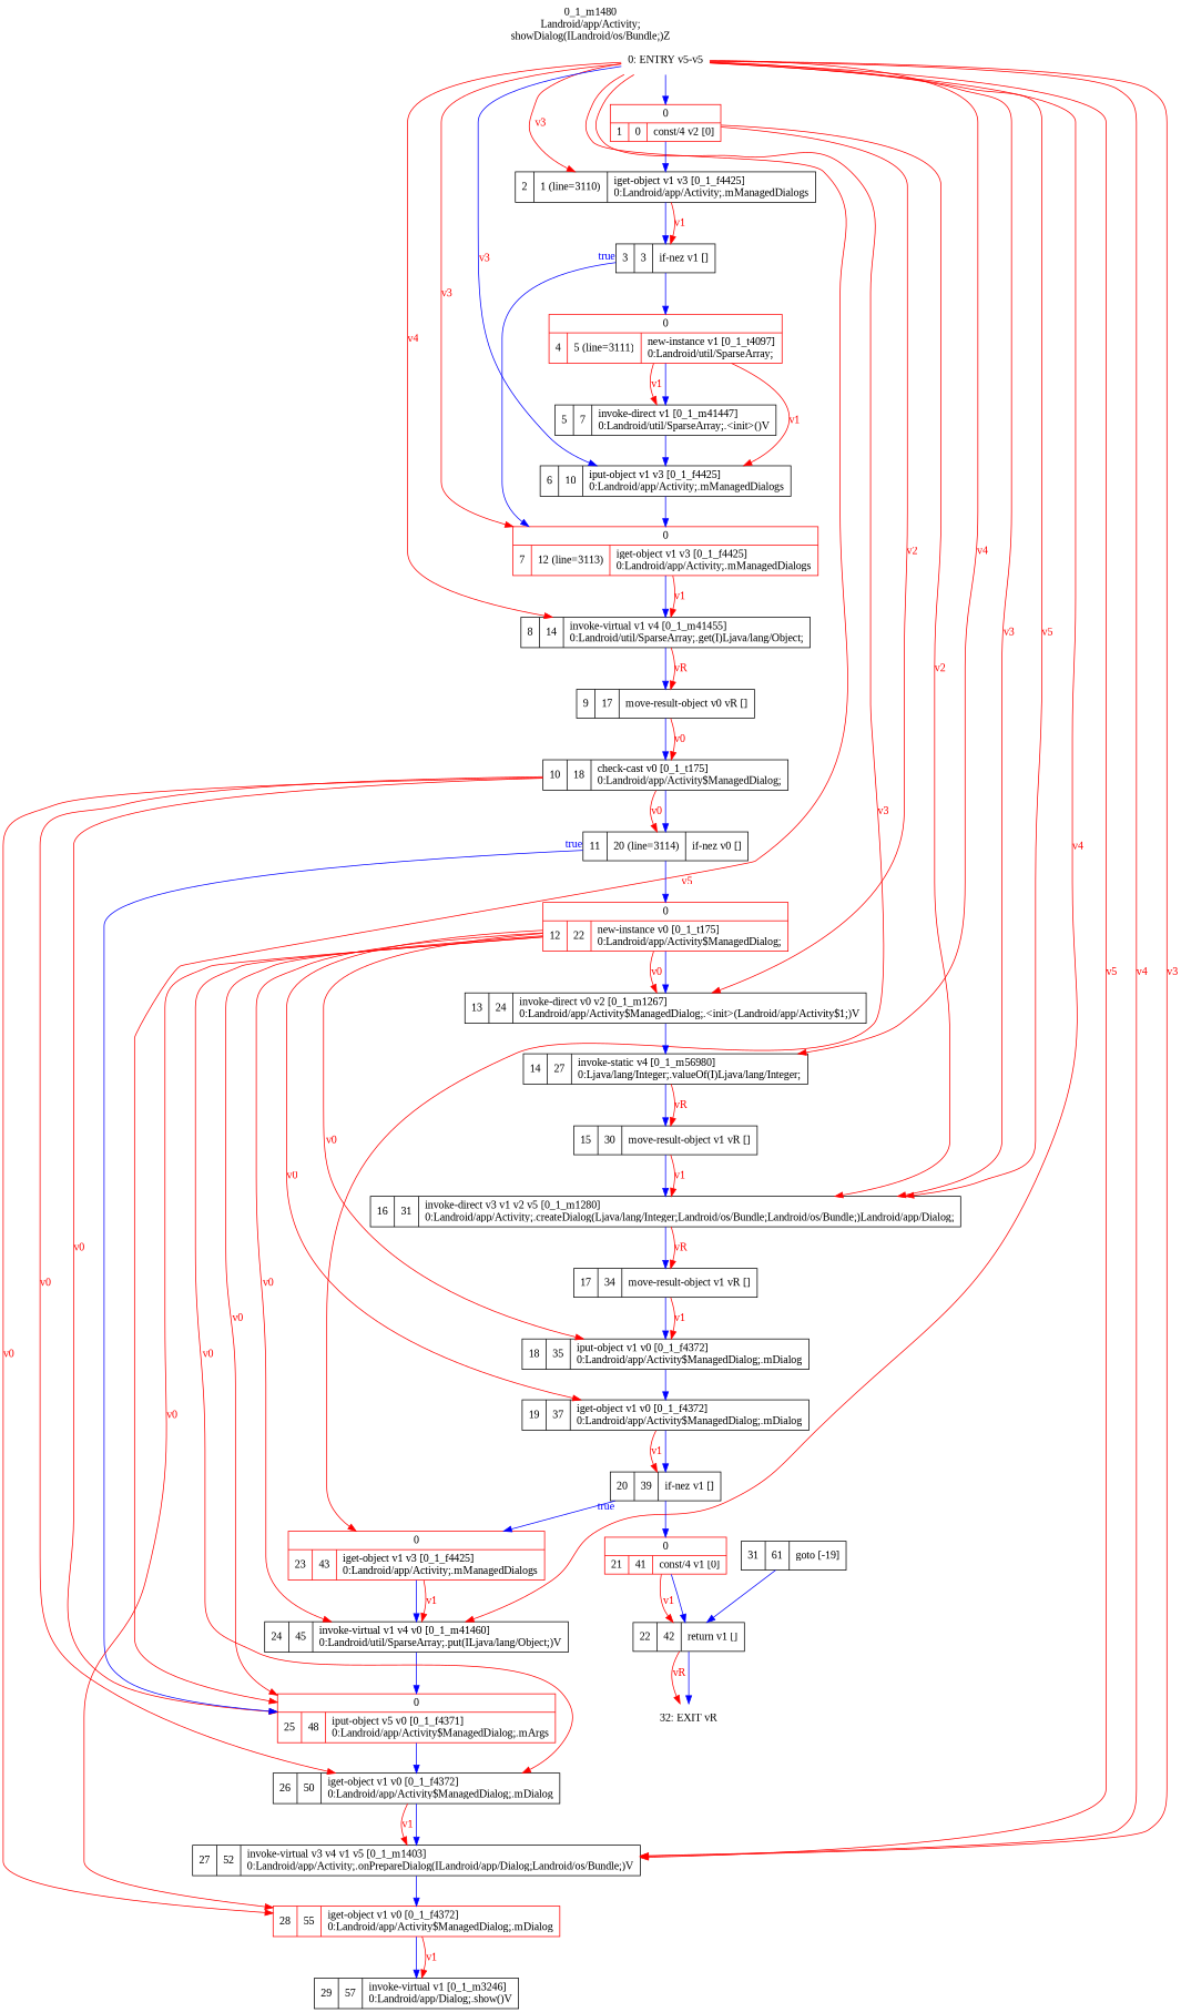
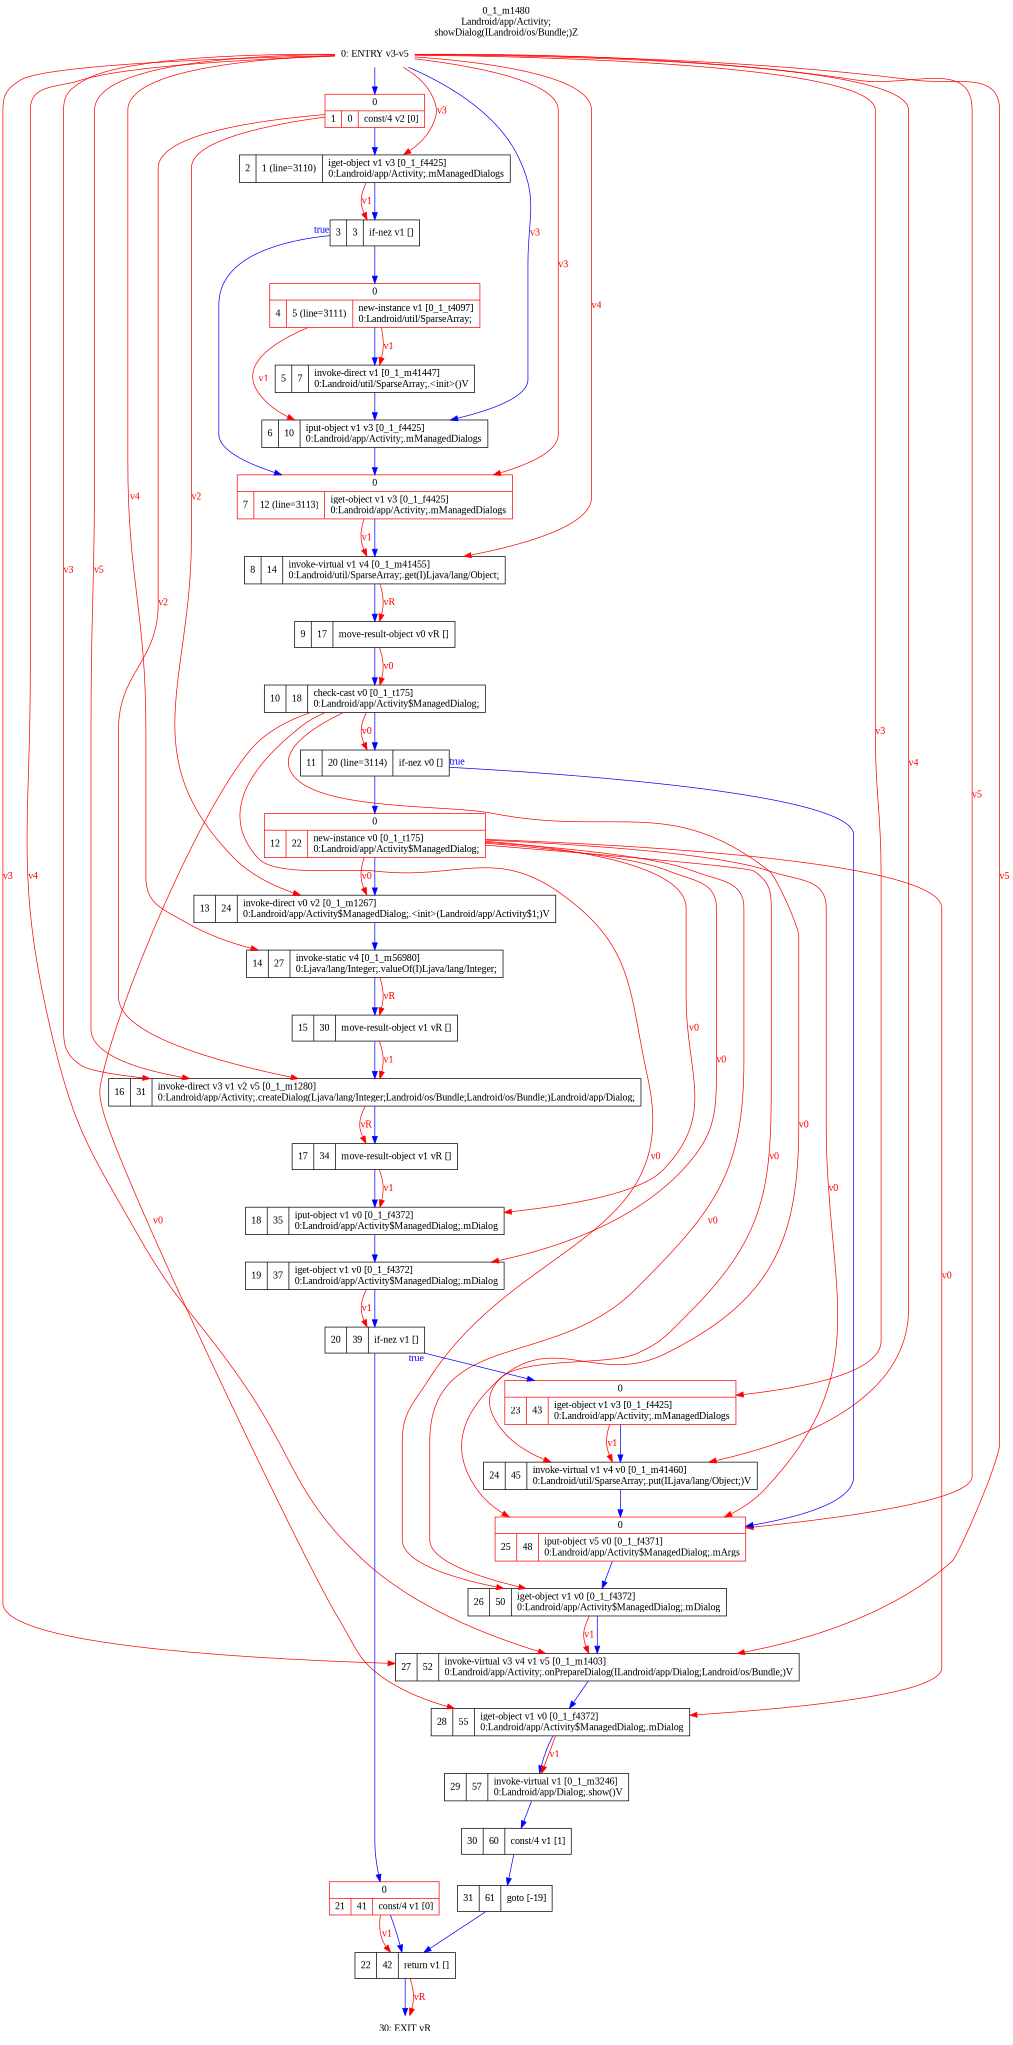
  digraph {
    fontname="Liberation Serif"
    label="0_1_m1480\nLandroid/app/Activity;\nshowDialog(ILandroid/os/Bundle;)Z"
    labelloc=t
    rankdir=UD
    node [fontname="Liberation Serif" shape=record]
    edge [color=red fontcolor=red fontname="Liberation Serif"]
-   n1 [label="0: ENTRY v5-v5" shape=plaintext]
+   n1 [label="0: ENTRY v3-v5" shape=plaintext]
    n2 [color=red label="{0|{1|0|const/4 v2 [0]\l}}"]
    n3 [label="2|1 (line=3110)|iget-object v1 v3 [0_1_f4425]\l0:Landroid/app/Activity;.mManagedDialogs\l"]
    n4 [label="6|10|iput-object v1 v3 [0_1_f4425]\l0:Landroid/app/Activity;.mManagedDialogs\l"]
    n5 [color=red label="{0|{7|12 (line=3113)|iget-object v1 v3 [0_1_f4425]\l0:Landroid/app/Activity;.mManagedDialogs\l}}"]
    n6 [label="8|14|invoke-virtual v1 v4 [0_1_m41455]\l0:Landroid/util/SparseArray;.get(I)Ljava/lang/Object;\l"]
    n7 [label="14|27|invoke-static v4 [0_1_m56980]\l0:Ljava/lang/Integer;.valueOf(I)Ljava/lang/Integer;\l"]
    n8 [label="16|31|invoke-direct v3 v1 v2 v5 [0_1_m1280]\l0:Landroid/app/Activity;.createDialog(Ljava/lang/Integer;Landroid/os/Bundle;Landroid/os/Bundle;)Landroid/app/Dialog;\l"]
    n9 [color=red label="{0|{23|43|iget-object v1 v3 [0_1_f4425]\l0:Landroid/app/Activity;.mManagedDialogs\l}}"]
    n10 [label="24|45|invoke-virtual v1 v4 v0 [0_1_m41460]\l0:Landroid/util/SparseArray;.put(ILjava/lang/Object;)V\l"]
    n11 [color=red label="{0|{25|48|iput-object v5 v0 [0_1_f4371]\l0:Landroid/app/Activity$ManagedDialog;.mArgs\l}}"]
    n12 [label="27|52|invoke-virtual v3 v4 v1 v5 [0_1_m1403]\l0:Landroid/app/Activity;.onPrepareDialog(ILandroid/app/Dialog;Landroid/os/Bundle;)V\l"]
    n13 [label="13|24|invoke-direct v0 v2 [0_1_m1267]\l0:Landroid/app/Activity$ManagedDialog;.\<init\>(Landroid/app/Activity$1;)V\l"]
    n14 [label="3|3|if-nez v1 []\l"]
    n15 [label="9|17|move-result-object v0 vR []\l"]
    n16 [label="15|30|move-result-object v1 vR []\l"]
    n17 [label="17|34|move-result-object v1 vR []\l"]
    n18 [label="26|50|iget-object v1 v0 [0_1_f4372]\l0:Landroid/app/Activity$ManagedDialog;.mDialog\l"]
-   n19 [label="28|55|iget-object v1 v0 [0_1_f4372]\l0:Landroid/app/Activity$ManagedDialog;.mDialog\l" color=red]
+   n19 [label="28|55|iget-object v1 v0 [0_1_f4372]\l0:Landroid/app/Activity$ManagedDialog;.mDialog\l"]
    n20 [color=red label="{0|{4|5 (line=3111)|new-instance v1 [0_1_t4097]\l0:Landroid/util/SparseArray;\l}}"]
    n21 [label="5|7|invoke-direct v1 [0_1_m41447]\l0:Landroid/util/SparseArray;.\<init\>()V\l"]
    n22 [label="10|18|check-cast v0 [0_1_t175]\l0:Landroid/app/Activity$ManagedDialog;\l"]
    n23 [label="11|20 (line=3114)|if-nez v0 []\l"]
    n24 [color=red label="{0|{12|22|new-instance v0 [0_1_t175]\l0:Landroid/app/Activity$ManagedDialog;\l}}"]
    n25 [label="29|57|invoke-virtual v1 [0_1_m3246]\l0:Landroid/app/Dialog;.show()V\l"]
    n26 [label="18|35|iput-object v1 v0 [0_1_f4372]\l0:Landroid/app/Activity$ManagedDialog;.mDialog\l"]
    n27 [label="19|37|iget-object v1 v0 [0_1_f4372]\l0:Landroid/app/Activity$ManagedDialog;.mDialog\l"]
    n28 [label="20|39|if-nez v1 []\l"]
    n29 [color=red label="{0|{21|41|const/4 v1 [0]\l}}"]
    n30 [label="22|42|return v1 []\l"]
-   n31 [label="32: EXIT vR" shape=plaintext]
+   n31 [label="30: EXIT vR" shape=plaintext]
+   n32 [label="30|60|const/4 v1 [1]\l"]
    n33 [label="31|61|goto [-19]\l"]
    n1 -> n2 [color=blue fontcolor=blue weight=100]
    n1 -> n3 [label=v3]
    n1 -> n4 [color=blue label=v3]
    n1 -> n5 [label=v3]
    n1 -> n6 [label=v4]
    n1 -> n7 [label=v4]
    n1 -> n8 [label=v3]
    n1 -> n8 [label=v5]
    n1 -> n9 [label=v3]
    n1 -> n10 [label=v4]
    n1 -> n11 [label=v5]
    n1 -> n12 [label=v3]
    n1 -> n12 [label=v4]
    n1 -> n12 [label=v5]
    n2 -> n3 [color=blue fontcolor=blue weight=100]
    n2 -> n8 [label=v2]
    n2 -> n13 [label=v2]
    n3 -> n14 [color=blue fontcolor=blue weight=100]
    n3 -> n14 [label=v1]
    n4 -> n5 [color=blue fontcolor=blue weight=100]
    n5 -> n6 [color=blue fontcolor=blue weight=100]
    n5 -> n6 [label=v1]
    n6 -> n15 [color=blue fontcolor=blue weight=100]
    n6 -> n15 [label=vR]
    n7 -> n16 [color=blue fontcolor=blue weight=100]
    n7 -> n16 [label=vR]
    n8 -> n17 [color=blue fontcolor=blue weight=100]
    n8 -> n17 [label=vR]
    n9 -> n10 [color=blue fontcolor=blue weight=100]
    n9 -> n10 [label=v1]
    n10 -> n11 [color=blue fontcolor=blue weight=100]
    n11 -> n18 [color=blue fontcolor=blue weight=100]
    n12 -> n19 [color=blue fontcolor=blue weight=100]
    n13 -> n7 [color=blue fontcolor=blue weight=100]
    n14 -> n5 [color=blue fontcolor=blue taillabel=true weight=10]
    n14 -> n20 [color=blue fontcolor=blue weight=100]
    n15 -> n22 [color=blue fontcolor=blue weight=100]
    n15 -> n22 [label=v0]
    n16 -> n8 [color=blue fontcolor=blue weight=100]
    n16 -> n8 [label=v1]
    n17 -> n26 [color=blue fontcolor=blue weight=100]
    n17 -> n26 [label=v1]
    n18 -> n12 [color=blue fontcolor=blue weight=100]
    n18 -> n12 [label=v1]
    n19 -> n25 [color=blue fontcolor=blue weight=100]
    n19 -> n25 [label=v1]
    n20 -> n4 [label=v1]
    n20 -> n21 [color=blue fontcolor=blue weight=100]
    n20 -> n21 [label=v1]
    n21 -> n4 [color=blue fontcolor=blue weight=100]
    n22 -> n11 [label=v0]
    n22 -> n18 [label=v0]
    n22 -> n19 [label=v0]
    n22 -> n23 [color=blue fontcolor=blue weight=100]
    n22 -> n23 [label=v0]
    n23 -> n11 [color=blue fontcolor=blue taillabel=true weight=10]
    n23 -> n24 [color=blue fontcolor=blue weight=100]
    n24 -> n10 [label=v0]
    n24 -> n11 [label=v0]
    n24 -> n13 [color=blue fontcolor=blue weight=100]
    n24 -> n13 [label=v0]
    n24 -> n18 [label=v0]
    n24 -> n19 [label=v0]
    n24 -> n26 [label=v0]
    n24 -> n27 [label=v0]
+   n25 -> n32 [color=blue fontcolor=blue weight=100]
    n26 -> n27 [color=blue fontcolor=blue weight=100]
    n27 -> n28 [color=blue fontcolor=blue weight=100]
    n27 -> n28 [label=v1]
    n28 -> n9 [color=blue fontcolor=blue taillabel=true weight=10]
    n28 -> n29 [color=blue fontcolor=blue weight=100]
    n29 -> n30 [color=blue fontcolor=blue weight=100]
    n29 -> n30 [label=v1]
    n30 -> n31 [color=blue fontcolor=blue weight=100]
    n30 -> n31 [label=vR]
+   n32 -> n33 [color=blue fontcolor=blue weight=100]
    n33 -> n30 [color=blue fontcolor=blue weight=100]
  }
